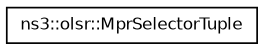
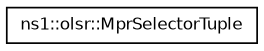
  digraph {
    rankdir=LR
-   n1 [color=black fillcolor=white fontname=Helvetica fontsize=10 height=0.2 label="ns3::olsr::MprSelectorTuple" shape=record style=filled width=0.4]
+   n1 [color=black fillcolor=white fontname=Helvetica fontsize=10 height=0.2 label="ns1::olsr::MprSelectorTuple" shape=record style=filled width=0.4]
  }
